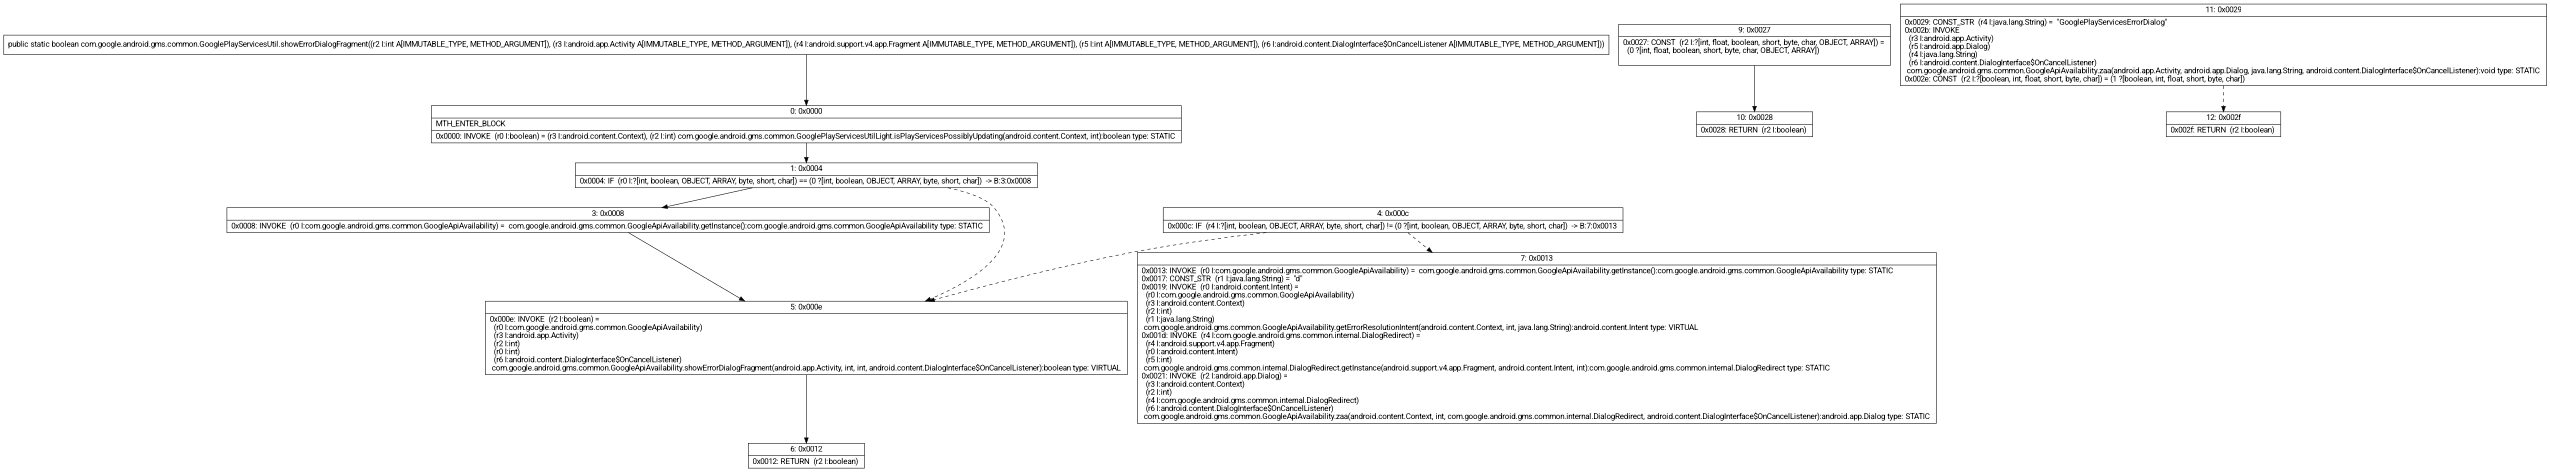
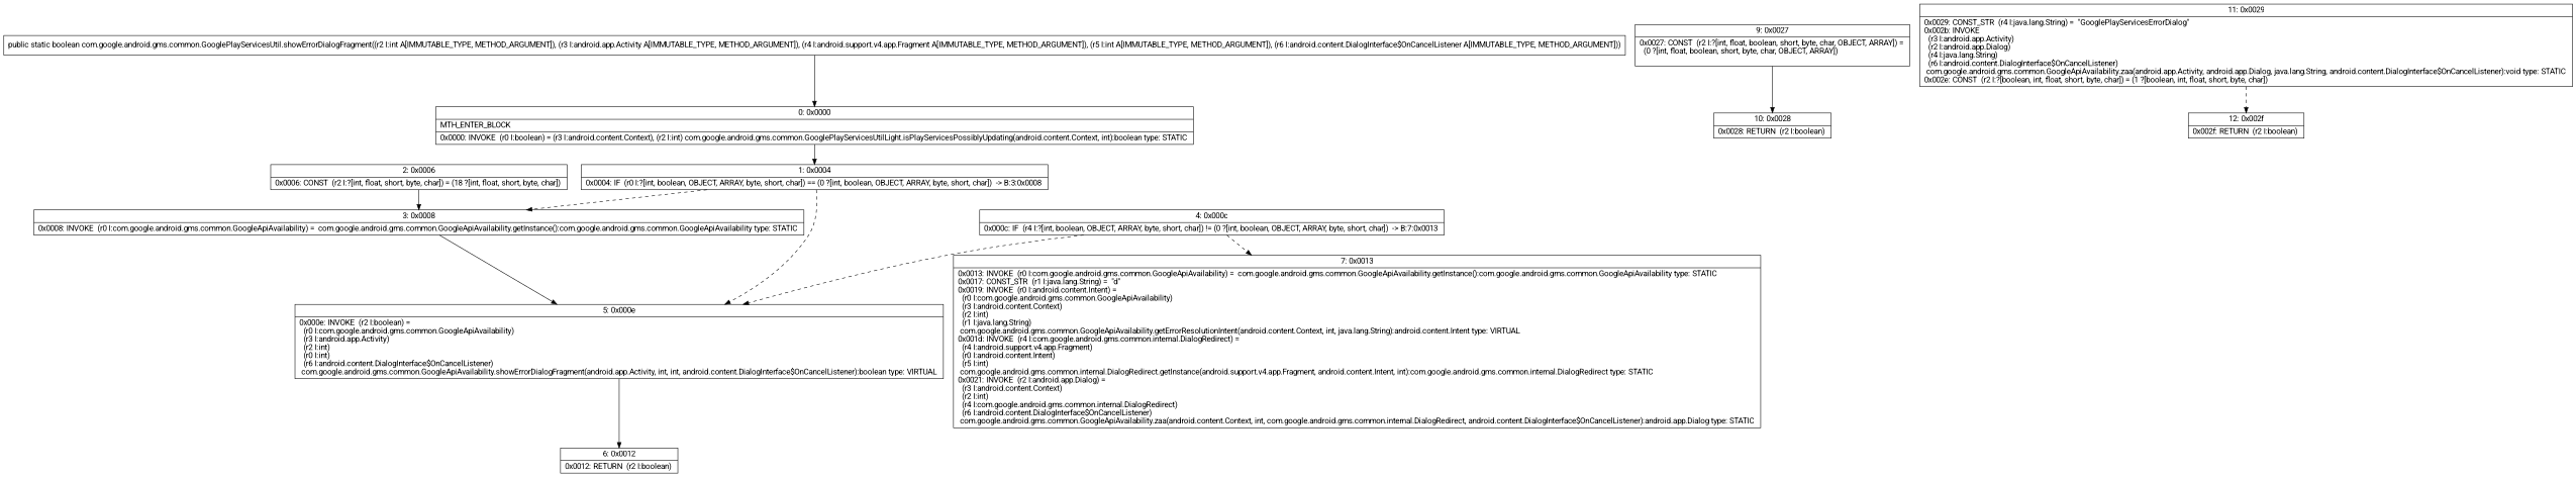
  digraph {
    fontname=Roboto
    node [fontname=Roboto shape=record]
    edge [fontname=Roboto]
    n1 [label="{0\:\ 0x0000|MTH_ENTER_BLOCK\l|0x0000: INVOKE  (r0 I:boolean) = (r3 I:android.content.Context), (r2 I:int) com.google.android.gms.common.GooglePlayServicesUtilLight.isPlayServicesPossiblyUpdating(android.content.Context, int):boolean type: STATIC \l}"]
    n2 [label="{1\:\ 0x0004|0x0004: IF  (r0 I:?[int, boolean, OBJECT, ARRAY, byte, short, char]) == (0 ?[int, boolean, OBJECT, ARRAY, byte, short, char])  \-\> B:3:0x0008 \l}"]
    n3 [label="{3\:\ 0x0008|0x0008: INVOKE  (r0 I:com.google.android.gms.common.GoogleApiAvailability) =  com.google.android.gms.common.GoogleApiAvailability.getInstance():com.google.android.gms.common.GoogleApiAvailability type: STATIC \l}"]
    n4 [label="{5\:\ 0x000e|0x000e: INVOKE  (r2 I:boolean) = \l  (r0 I:com.google.android.gms.common.GoogleApiAvailability)\l  (r3 I:android.app.Activity)\l  (r2 I:int)\l  (r0 I:int)\l  (r6 I:android.content.DialogInterface$OnCancelListener)\l com.google.android.gms.common.GoogleApiAvailability.showErrorDialogFragment(android.app.Activity, int, int, android.content.DialogInterface$OnCancelListener):boolean type: VIRTUAL \l}"]
+   n5 [label="{2\:\ 0x0006|0x0006: CONST  (r2 I:?[int, float, short, byte, char]) = (18 ?[int, float, short, byte, char]) \l}"]
    n6 [label="{4\:\ 0x000c|0x000c: IF  (r4 I:?[int, boolean, OBJECT, ARRAY, byte, short, char]) != (0 ?[int, boolean, OBJECT, ARRAY, byte, short, char])  \-\> B:7:0x0013 \l}"]
    n7 [label="{7\:\ 0x0013|0x0013: INVOKE  (r0 I:com.google.android.gms.common.GoogleApiAvailability) =  com.google.android.gms.common.GoogleApiAvailability.getInstance():com.google.android.gms.common.GoogleApiAvailability type: STATIC \l0x0017: CONST_STR  (r1 I:java.lang.String) =  \"d\" \l0x0019: INVOKE  (r0 I:android.content.Intent) = \l  (r0 I:com.google.android.gms.common.GoogleApiAvailability)\l  (r3 I:android.content.Context)\l  (r2 I:int)\l  (r1 I:java.lang.String)\l com.google.android.gms.common.GoogleApiAvailability.getErrorResolutionIntent(android.content.Context, int, java.lang.String):android.content.Intent type: VIRTUAL \l0x001d: INVOKE  (r4 I:com.google.android.gms.common.internal.DialogRedirect) = \l  (r4 I:android.support.v4.app.Fragment)\l  (r0 I:android.content.Intent)\l  (r5 I:int)\l com.google.android.gms.common.internal.DialogRedirect.getInstance(android.support.v4.app.Fragment, android.content.Intent, int):com.google.android.gms.common.internal.DialogRedirect type: STATIC \l0x0021: INVOKE  (r2 I:android.app.Dialog) = \l  (r3 I:android.content.Context)\l  (r2 I:int)\l  (r4 I:com.google.android.gms.common.internal.DialogRedirect)\l  (r6 I:android.content.DialogInterface$OnCancelListener)\l com.google.android.gms.common.GoogleApiAvailability.zaa(android.content.Context, int, com.google.android.gms.common.internal.DialogRedirect, android.content.DialogInterface$OnCancelListener):android.app.Dialog type: STATIC \l}"]
    n8 [label="{6\:\ 0x0012|0x0012: RETURN  (r2 I:boolean) \l}"]
    n9 [label="{9\:\ 0x0027|0x0027: CONST  (r2 I:?[int, float, boolean, short, byte, char, OBJECT, ARRAY]) = \l  (0 ?[int, float, boolean, short, byte, char, OBJECT, ARRAY])\l \l}"]
    n10 [label="{10\:\ 0x0028|0x0028: RETURN  (r2 I:boolean) \l}"]
-   n11 [label="{11\:\ 0x0029|0x0029: CONST_STR  (r4 I:java.lang.String) =  \"GooglePlayServicesErrorDialog\" \l0x002b: INVOKE  \l  (r3 I:android.app.Activity)\l  (r5 I:android.app.Dialog)\l  (r4 I:java.lang.String)\l  (r6 I:android.content.DialogInterface$OnCancelListener)\l com.google.android.gms.common.GoogleApiAvailability.zaa(android.app.Activity, android.app.Dialog, java.lang.String, android.content.DialogInterface$OnCancelListener):void type: STATIC \l0x002e: CONST  (r2 I:?[boolean, int, float, short, byte, char]) = (1 ?[boolean, int, float, short, byte, char]) \l}"]
+   n11 [label="{11\:\ 0x0029|0x0029: CONST_STR  (r4 I:java.lang.String) =  \"GooglePlayServicesErrorDialog\" \l0x002b: INVOKE  \l  (r3 I:android.app.Activity)\l  (r2 I:android.app.Dialog)\l  (r4 I:java.lang.String)\l  (r6 I:android.content.DialogInterface$OnCancelListener)\l com.google.android.gms.common.GoogleApiAvailability.zaa(android.app.Activity, android.app.Dialog, java.lang.String, android.content.DialogInterface$OnCancelListener):void type: STATIC \l0x002e: CONST  (r2 I:?[boolean, int, float, short, byte, char]) = (1 ?[boolean, int, float, short, byte, char]) \l}"]
    n12 [label="{12\:\ 0x002f|0x002f: RETURN  (r2 I:boolean) \l}"]
    n13 [label="{public static boolean com.google.android.gms.common.GooglePlayServicesUtil.showErrorDialogFragment((r2 I:int A[IMMUTABLE_TYPE, METHOD_ARGUMENT]), (r3 I:android.app.Activity A[IMMUTABLE_TYPE, METHOD_ARGUMENT]), (r4 I:android.support.v4.app.Fragment A[IMMUTABLE_TYPE, METHOD_ARGUMENT]), (r5 I:int A[IMMUTABLE_TYPE, METHOD_ARGUMENT]), (r6 I:android.content.DialogInterface$OnCancelListener A[IMMUTABLE_TYPE, METHOD_ARGUMENT])) }"]
    n1 -> n2
-   n2 -> n3
+   n2 -> n3 [style=dashed]
    n2 -> n4 [style=dashed]
    n3 -> n4
    n4 -> n8
+   n5 -> n3
    n6 -> n4 [style=dashed]
    n6 -> n7 [style=dashed]
    n9 -> n10
    n11 -> n12 [style=dashed]
    n13 -> n1
  }
